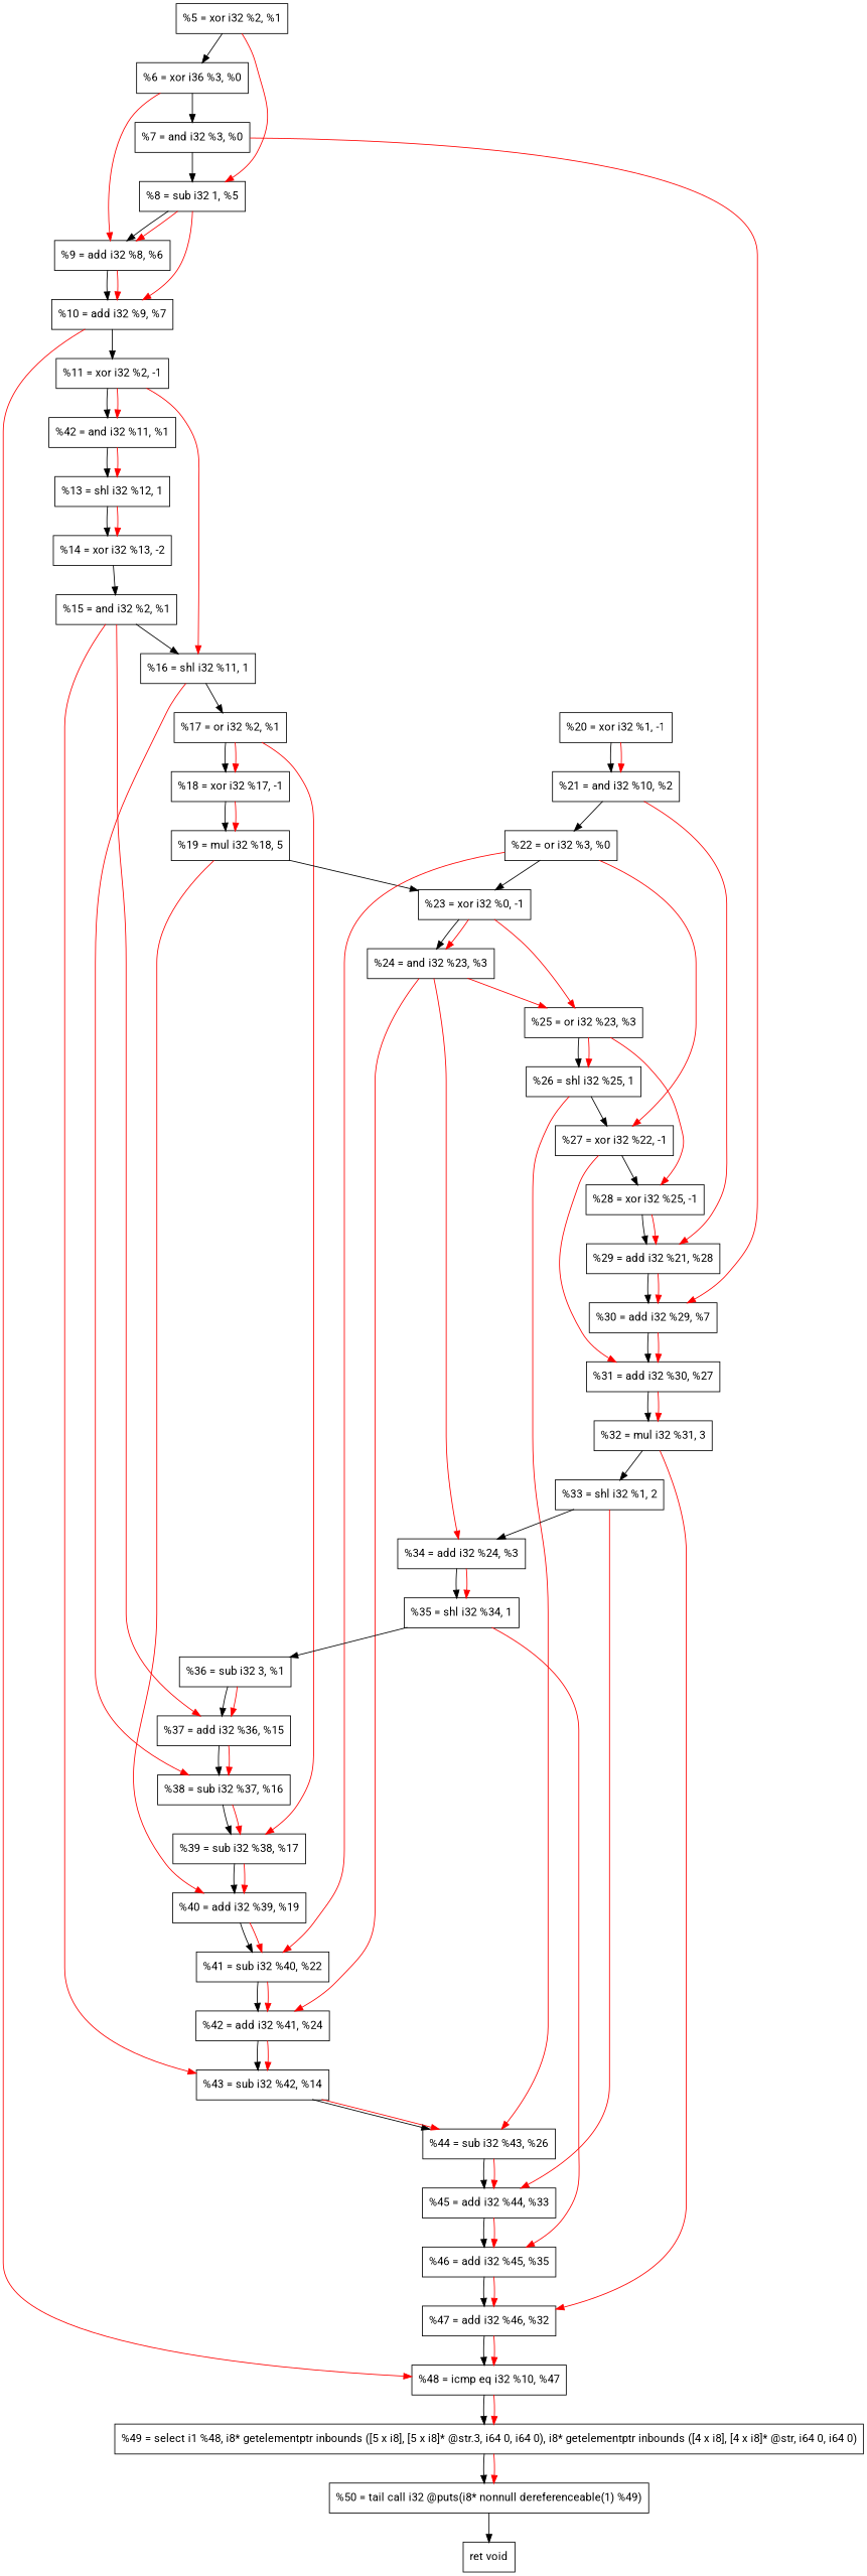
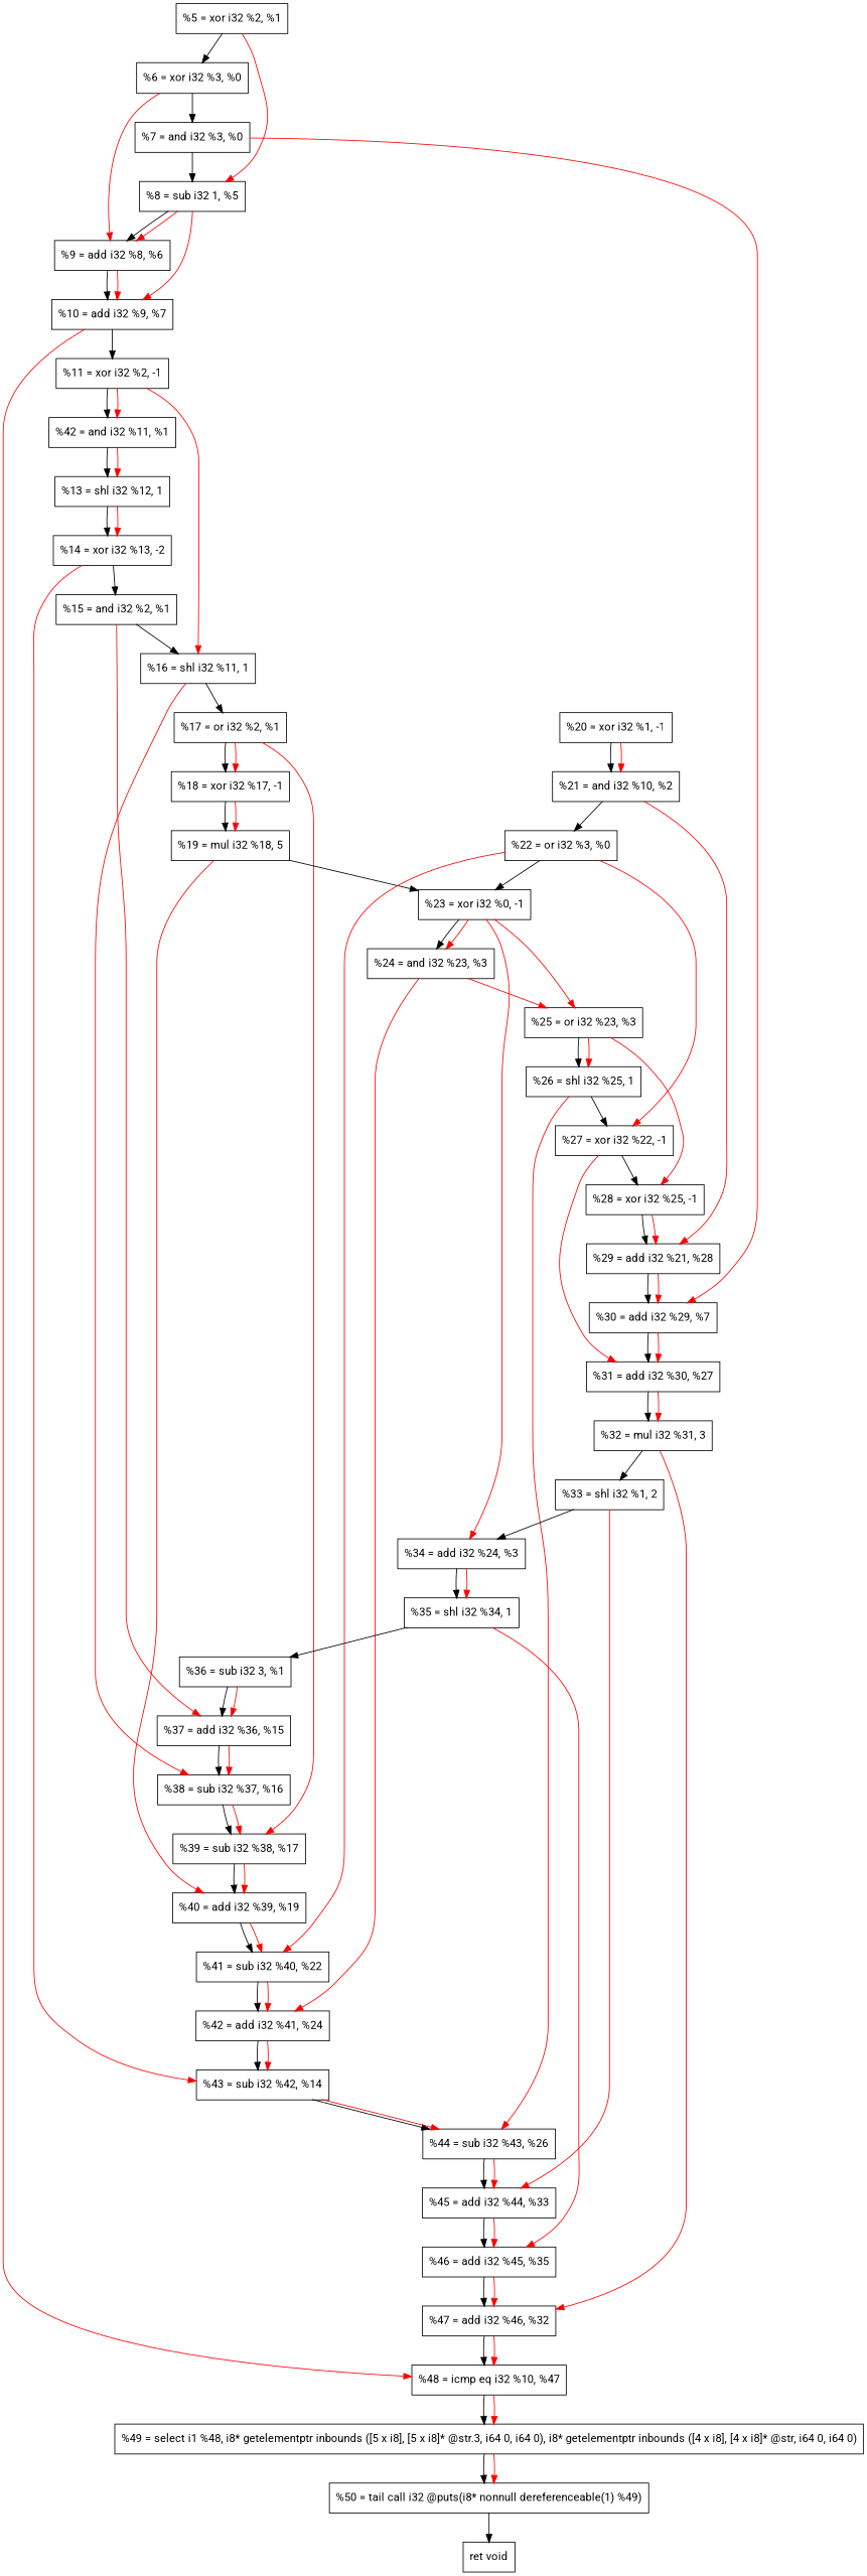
  digraph {
    fontname=Roboto
    node [fontname=Roboto shape=record]
    edge [fontname=Roboto color=red]
    n1 [label="  %5 = xor i32 %2, %1"]
-   n2 [label="%6 = xor i36 %3, %0"]
+   n2 [label="  %6 = xor i32 %3, %0"]
    n3 [label="  %8 = sub i32 1, %5"]
    n4 [label="  %7 = and i32 %3, %0"]
    n5 [label="  %9 = add i32 %8, %6"]
    n6 [label="  %10 = add i32 %9, %7"]
    n7 [label="  %30 = add i32 %29, %7"]
    n8 [label="  %11 = xor i32 %2, -1"]
    n9 [label="  %48 = icmp eq i32 %10, %47"]
    n10 [label="  %31 = add i32 %30, %27"]
    n11 [label="%42 = and i32 %11, %1"]
    n12 [label="  %16 = shl i32 %11, 1"]
    n13 [label="  %49 = select i1 %48, i8* getelementptr inbounds ([5 x i8], [5 x i8]* @str.3, i64 0, i64 0), i8* getelementptr inbounds ([4 x i8], [4 x i8]* @str, i64 0, i64 0)"]
    n14 [label="  %13 = shl i32 %12, 1"]
    n15 [label="  %17 = or i32 %2, %1"]
    n16 [label="  %38 = sub i32 %37, %16"]
    n17 [label="  %14 = xor i32 %13, -2"]
    n18 [label="  %15 = and i32 %2, %1"]
    n19 [label="  %43 = sub i32 %42, %14"]
    n20 [label="  %37 = add i32 %36, %15"]
    n21 [label="  %44 = sub i32 %43, %26"]
    n22 [label="  %18 = xor i32 %17, -1"]
    n23 [label="  %39 = sub i32 %38, %17"]
    n24 [label="  %19 = mul i32 %18, 5"]
    n25 [label="  %40 = add i32 %39, %19"]
    n26 [label="  %23 = xor i32 %0, -1"]
    n27 [label="  %20 = xor i32 %1, -1"]
    n28 [label="%21 = and i32 %10, %2"]
    n29 [label="  %41 = sub i32 %40, %22"]
    n30 [label="  %22 = or i32 %3, %0"]
    n31 [label="  %29 = add i32 %21, %28"]
    n32 [label="  %27 = xor i32 %22, -1"]
    n33 [label="  %24 = and i32 %23, %3"]
    n34 [label="  %25 = or i32 %23, %3"]
    n35 [label="  %28 = xor i32 %25, -1"]
    n36 [label="  %42 = add i32 %41, %24"]
    n37 [label="  %34 = add i32 %24, %3"]
    n38 [label="  %26 = shl i32 %25, 1"]
    n39 [label="  %35 = shl i32 %34, 1"]
    n40 [label="  %45 = add i32 %44, %33"]
    n41 [label="  %32 = mul i32 %31, 3"]
    n42 [label="  %33 = shl i32 %1, 2"]
    n43 [label="  %47 = add i32 %46, %32"]
    n44 [label="  %46 = add i32 %45, %35"]
    n45 [label="  %36 = sub i32 3, %1"]
    n46 [label="  %50 = tail call i32 @puts(i8* nonnull dereferenceable(1) %49)"]
    n47 [label="  ret void"]
    n1 -> n2 [color=""]
    n1 -> n3
    n2 -> n4 [color=""]
    n2 -> n5
    n3 -> n5 [color=""]
    n3 -> n5
    n3 -> n6
    n4 -> n3 [color=""]
    n4 -> n7
    n5 -> n6 [color=""]
    n5 -> n6
    n6 -> n8 [color=""]
    n6 -> n9
    n7 -> n10 [color=""]
    n7 -> n10
    n8 -> n11 [color=""]
    n8 -> n11
    n8 -> n12
    n9 -> n13 [color=""]
    n9 -> n13
    n10 -> n41 [color=""]
    n10 -> n41
    n11 -> n14 [color=""]
    n11 -> n14
    n12 -> n15 [color=""]
    n12 -> n16
    n13 -> n46 [color=""]
    n13 -> n46
    n14 -> n17 [color=""]
    n14 -> n17
    n15 -> n22 [color=""]
    n15 -> n22
    n15 -> n23
    n16 -> n23 [color=""]
    n16 -> n23
    n17 -> n18 [color=""]
-   n18 -> n19
+   n17 -> n19
    n18 -> n12 [color=""]
    n18 -> n20
    n19 -> n21 [color=""]
    n19 -> n21
    n20 -> n16 [color=""]
    n20 -> n16
    n21 -> n40 [color=""]
    n21 -> n40
    n22 -> n24 [color=""]
    n22 -> n24
    n23 -> n25 [color=""]
    n23 -> n25
    n24 -> n25
    n24 -> n26 [color=""]
    n25 -> n29 [color=""]
    n25 -> n29
    n26 -> n33 [color=""]
    n26 -> n33
    n26 -> n34
    n27 -> n28 [color=""]
    n27 -> n28
    n28 -> n30 [color=""]
    n28 -> n31
    n29 -> n36 [color=""]
    n29 -> n36
    n30 -> n26 [color=""]
    n30 -> n29
    n30 -> n32
    n31 -> n7 [color=""]
    n31 -> n7
    n32 -> n10
    n32 -> n35 [color=""]
    n33 -> n34
    n33 -> n36
-   n33 -> n37
+   n26 -> n37
    n34 -> n35
    n34 -> n38 [color=""]
    n34 -> n38
    n35 -> n31 [color=""]
    n35 -> n31
    n36 -> n19 [color=""]
    n36 -> n19
    n37 -> n39 [color=""]
    n37 -> n39
    n38 -> n21
    n38 -> n32 [color=""]
    n39 -> n44
    n39 -> n45 [color=""]
    n40 -> n44 [color=""]
    n40 -> n44
    n41 -> n42 [color=""]
    n41 -> n43
    n42 -> n37 [color=""]
    n42 -> n40
    n43 -> n9 [color=""]
    n43 -> n9
    n44 -> n43 [color=""]
    n44 -> n43
    n45 -> n20 [color=""]
    n45 -> n20
    n46 -> n47 [color=""]
  }
